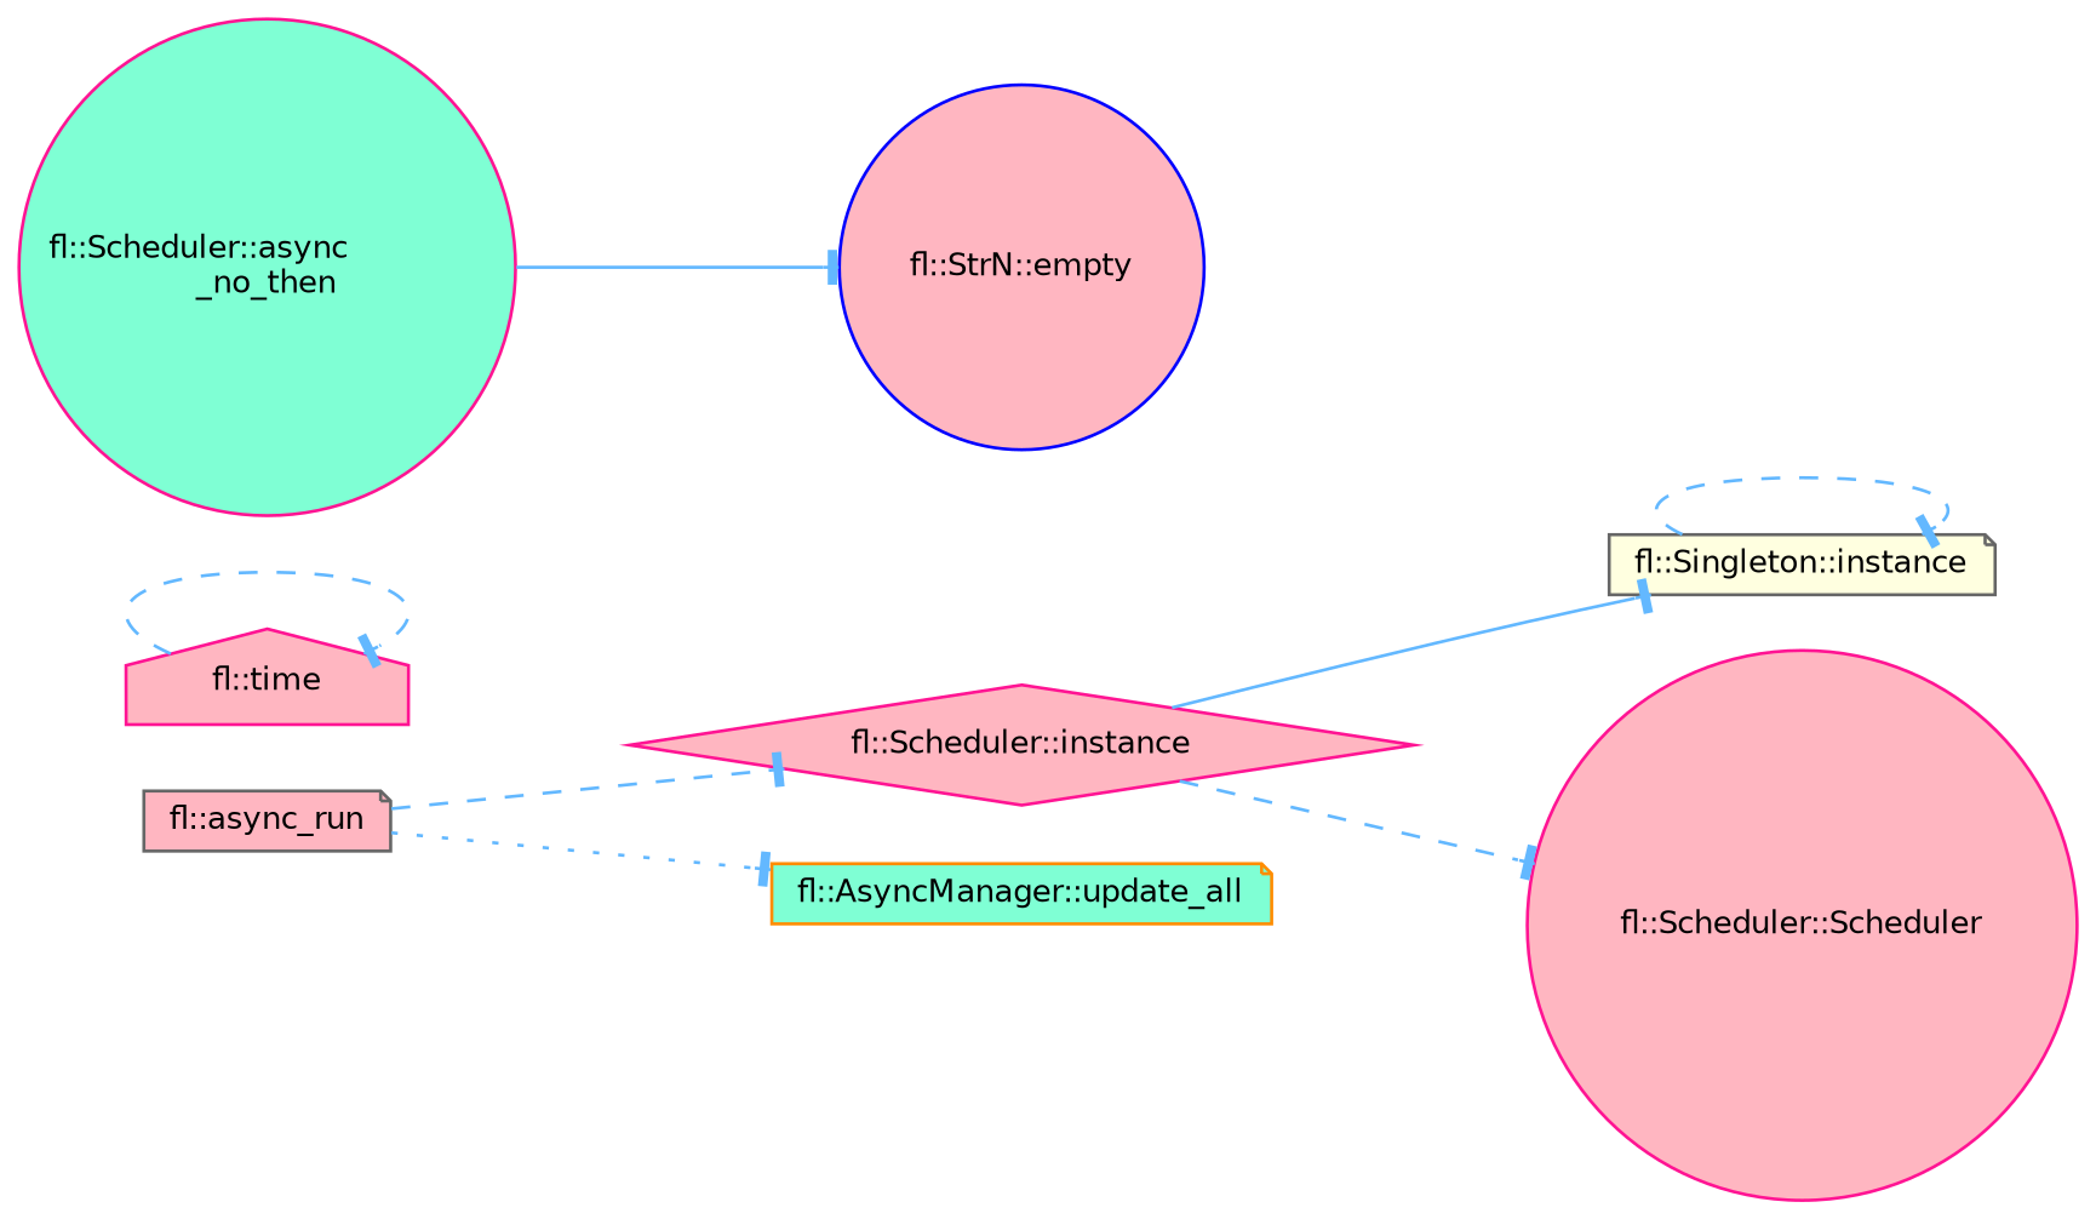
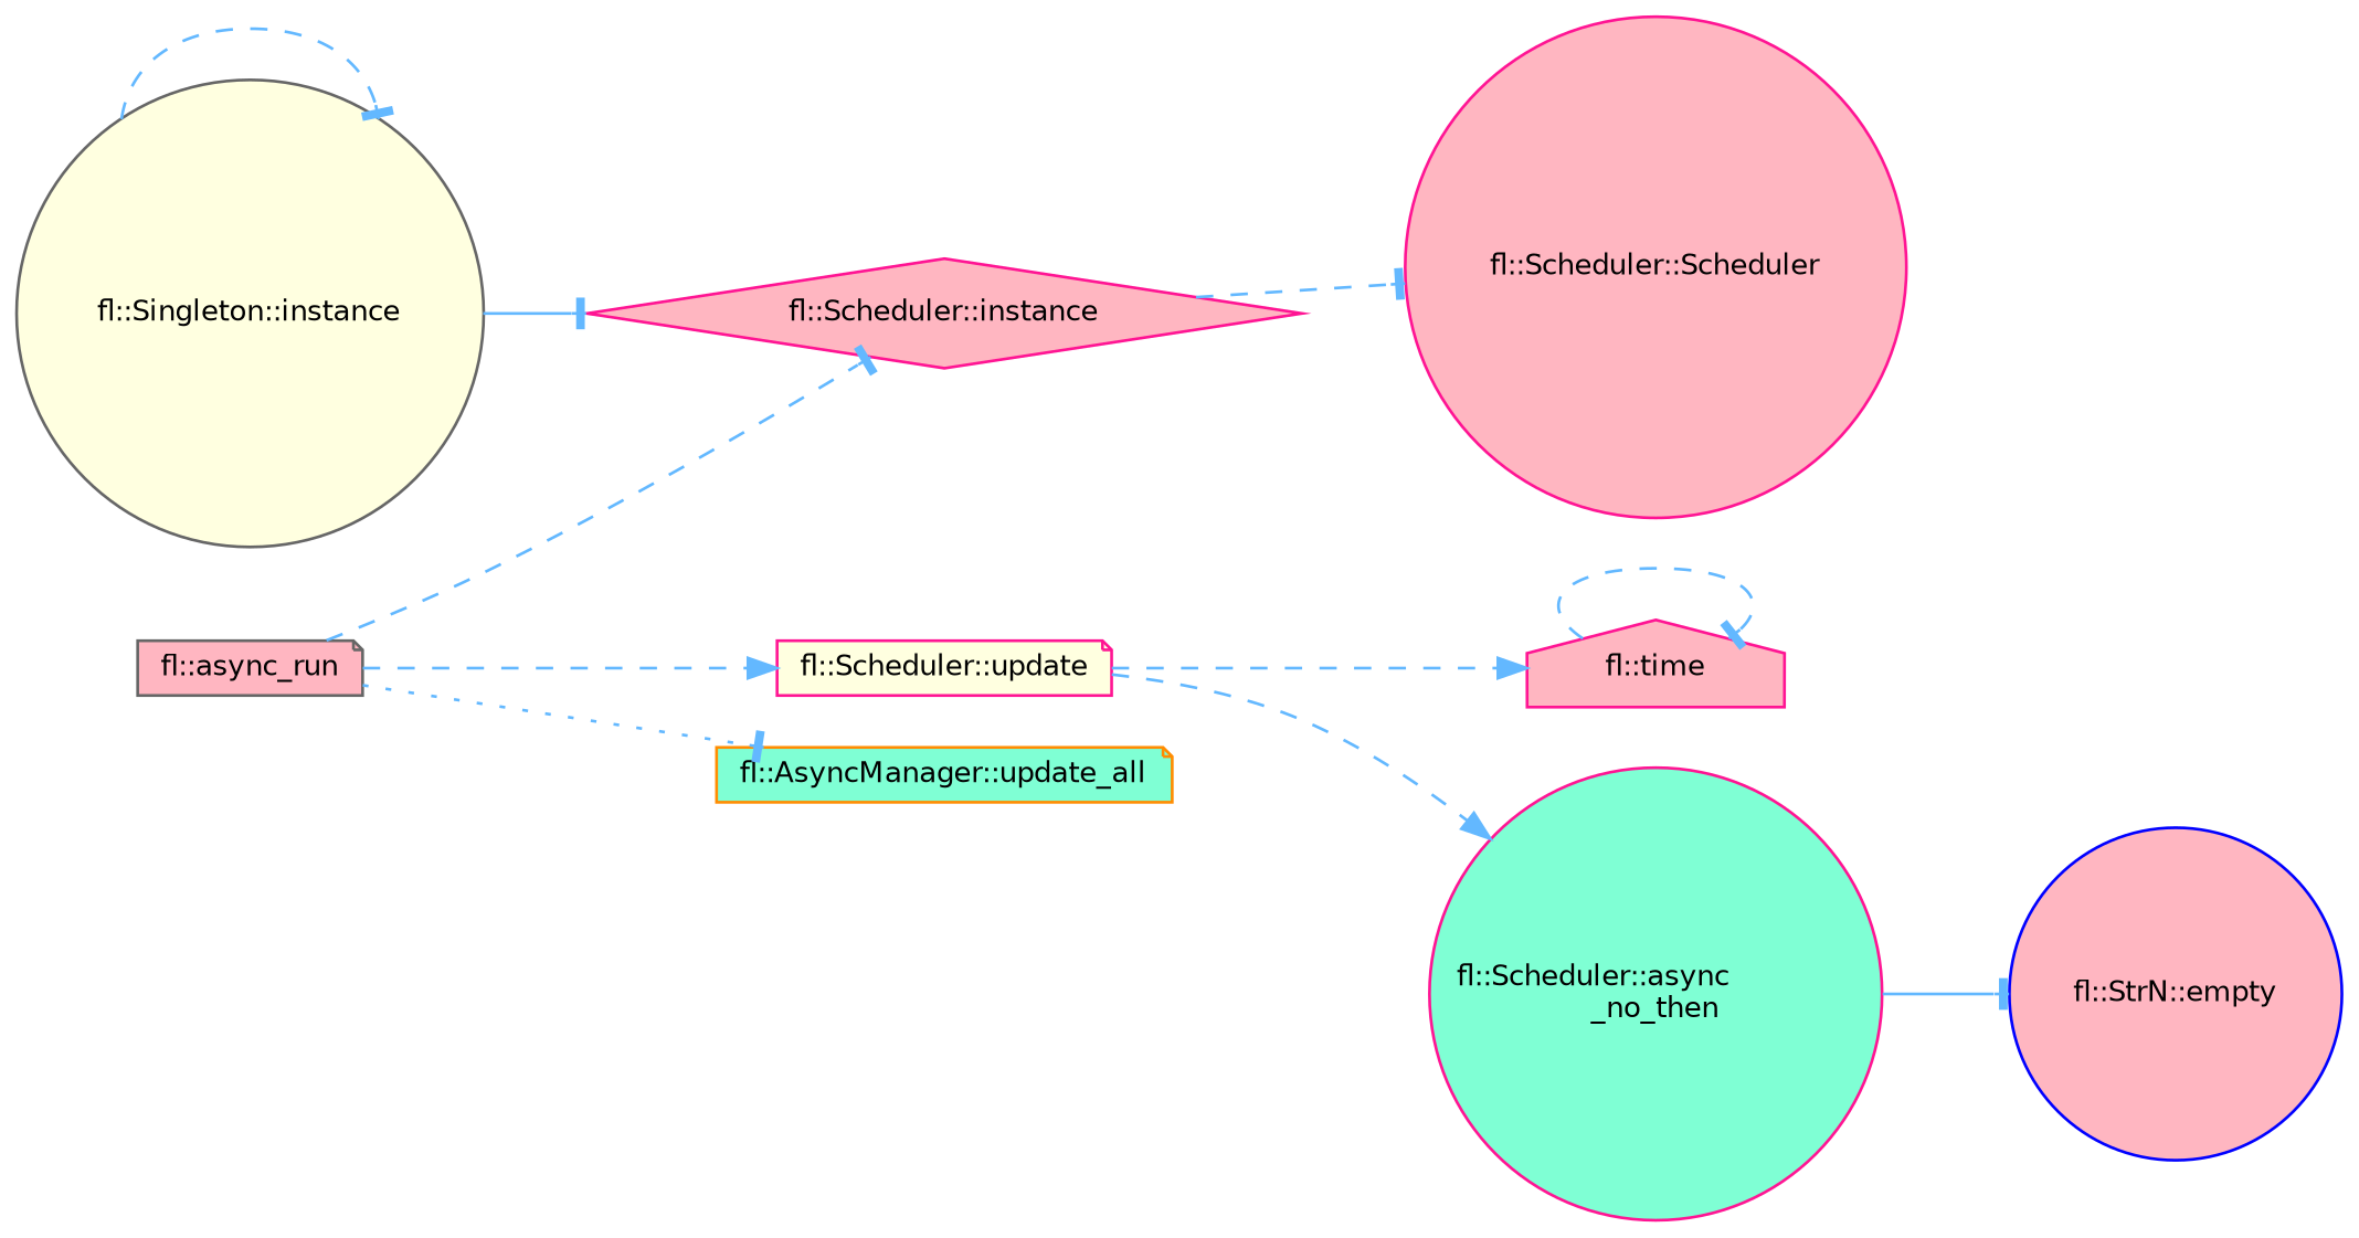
  digraph {
    rankdir=LR
    node [color=deeppink fillcolor=lightpink fontname=Helvetica fontsize=10 shape=circle style=filled]
    edge [arrowhead=tee color=steelblue1 fontname=Helvetica fontsize=10 labelfontname=Helvetica labelfontsize=10 style=dashed]
    n1 [color=gray40 fontcolor=black height=0.2 label="fl::async_run" shape=note width=0.4]
    n2 [height=0.2 label="fl::Scheduler::instance" shape=diamond width=0.4]
+   n3 [fillcolor=lightyellow height=0.2 label="fl::Scheduler::update" shape=note width=0.4]
    n4 [color=darkorange fillcolor=aquamarine height=0.2 label="fl::AsyncManager::update_all" shape=note width=0.4]
-   n5 [color=gray40 fillcolor=lightyellow height=0.2 label="fl::Singleton::instance" shape=note width=0.4]
+   n5 [color=gray40 fillcolor=lightyellow height=0.2 label="fl::Singleton::instance" width=0.4]
    n6 [height=0.2 label="fl::Scheduler::Scheduler" width=0.4]
    n7 [height=0.2 label="fl::time" shape=house width=0.4]
    n8 [fillcolor=aquamarine height=0.2 label="fl::Scheduler::async\l_no_then" width=0.4]
    n9 [color=blue height=0.2 label="fl::StrN::empty" width=0.4]
    n1 -> n2
+   n1 -> n3 [arrowhead=normal]
    n1 -> n4 [style=dotted]
-   n2 -> n5 [style=solid]
+   n5 -> n2 [style=solid]
    n2 -> n6
+   n3 -> n7 [arrowhead=normal]
+   n3 -> n8 [arrowhead=normal]
    n5 -> n5
    n7 -> n7
    n8 -> n9 [style=solid]
  }
